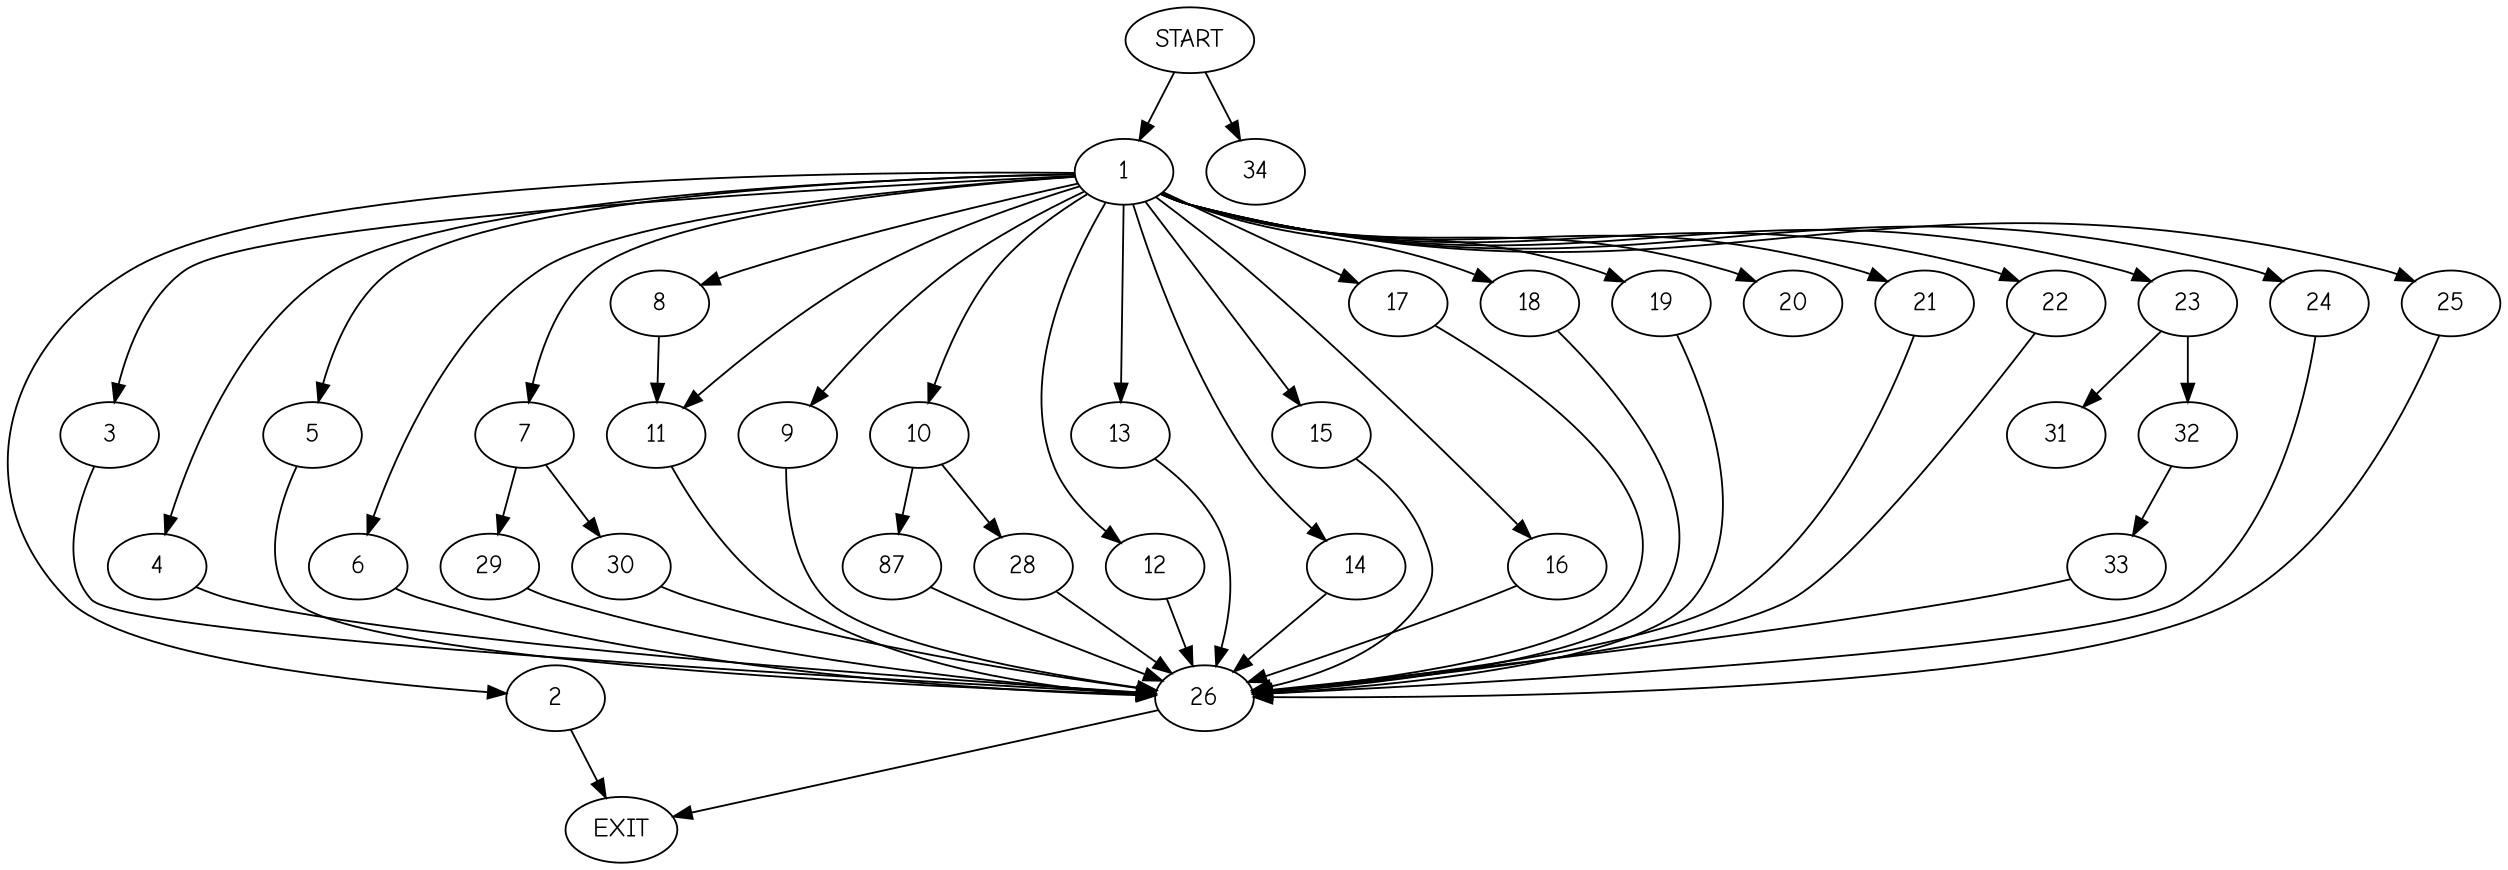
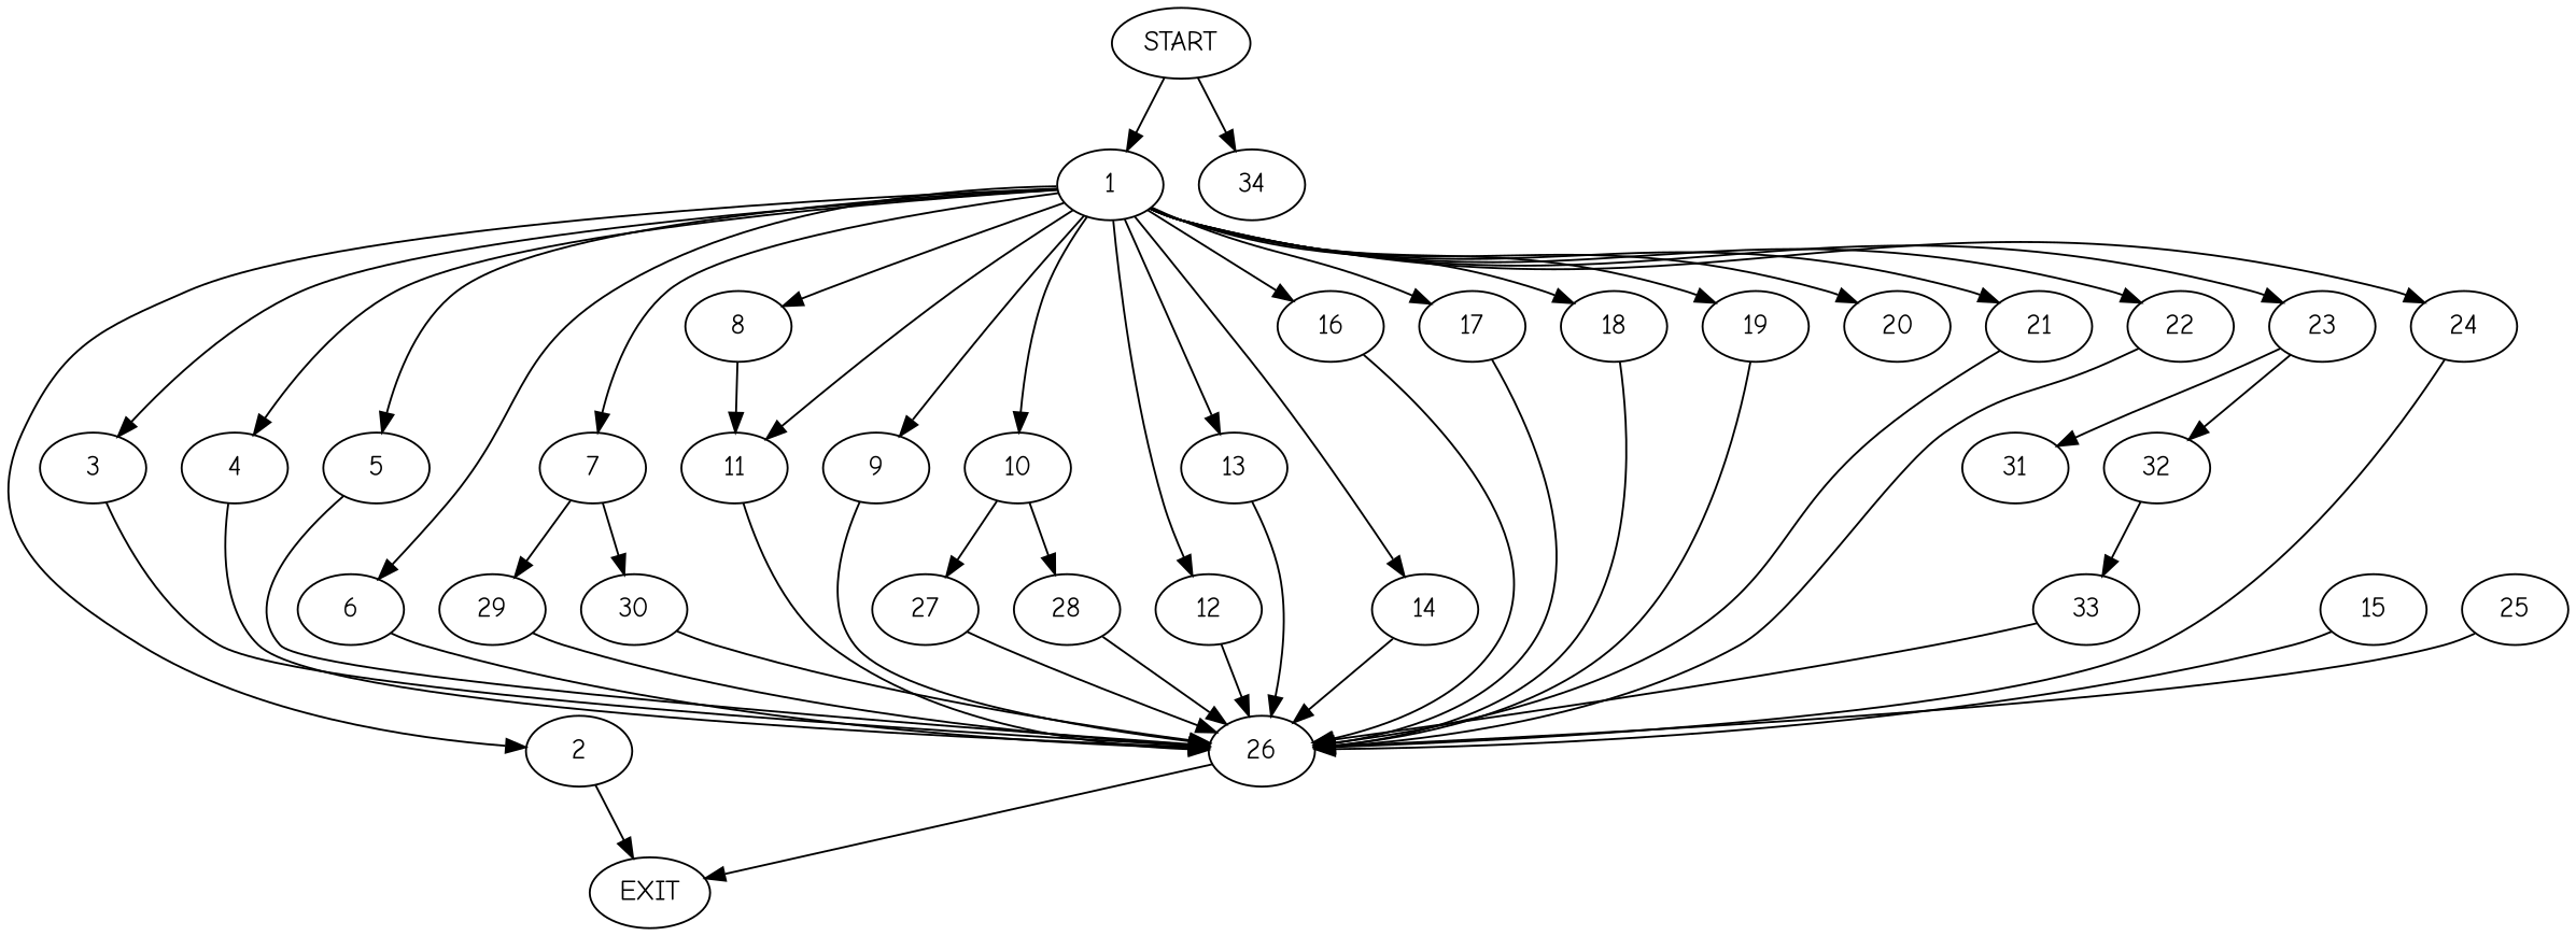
  digraph {
    fontname="Comic Neue"
    node [fontname="Comic Neue"]
    edge [fontname="Comic Neue"]
    n1 [label=START]
    1
    34
    2
    3
    4
    5
    6
    7
    8
    9
    10
    11
    12
    13
    14
    15
    16
    17
    18
    19
    20
    21
    22
    23
    24
    25
    n28 [label=EXIT]
    26
    29
    30
-   27 [label=87]
+   27
    28
    31
    32
    33
    n1 -> 1
    n1 -> 34
    1 -> 2
    1 -> 3
    1 -> 4
    1 -> 5
    1 -> 6
    1 -> 7
    1 -> 8
    1 -> 9
    1 -> 10
    1 -> 11
    1 -> 12
    1 -> 13
    1 -> 14
-   1 -> 15
    1 -> 16
    1 -> 17
    1 -> 18
    1 -> 19
    1 -> 20
    1 -> 21
    1 -> 22
    1 -> 23
    1 -> 24
-   1 -> 25
    2 -> n28
    3 -> 26
    4 -> 26
    5 -> 26
    6 -> 26
    7 -> 29
    7 -> 30
    8 -> 11
    9 -> 26
    10 -> 27
    10 -> 28
    11 -> 26
    12 -> 26
    13 -> 26
    14 -> 26
    15 -> 26
    16 -> 26
    17 -> 26
    18 -> 26
    19 -> 26
    21 -> 26
    22 -> 26
    23 -> 31
    23 -> 32
    24 -> 26
    25 -> 26
    26 -> n28
    29 -> 26
    30 -> 26
    27 -> 26
    28 -> 26
    32 -> 33
    33 -> 26
  }
